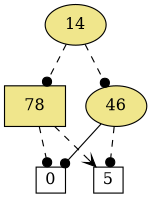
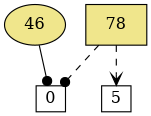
  digraph {
    node [fillcolor=khaki shape=box style=filled]
    edge [arrowhead=dot style=dashed]
    n1 [fillcolor=white height=0.3 label=0 width=0.3]
    n2 [fillcolor=white height=0.3 label=5 width=0.3]
-   n3 [label=14 shape=""]
    n4 [label=78]
    n5 [label=46 shape=""]
-   n3 -> n4
-   n3 -> n5
    n4 -> n1
    n4 -> n2 [arrowhead=vee]
    n5 -> n1 [style=solid]
-   n5 -> n2
  }
